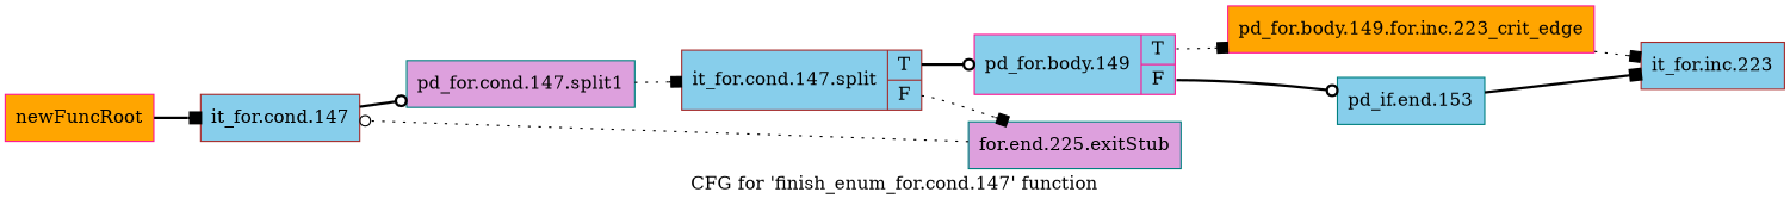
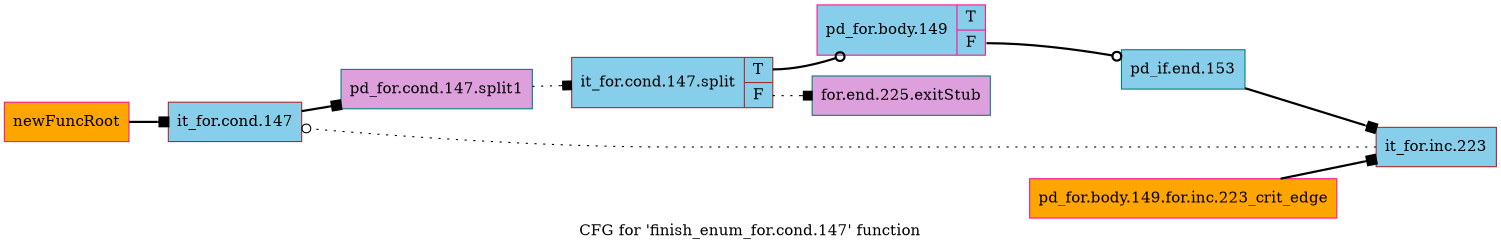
  digraph {
    label="CFG for 'finish_enum_for.cond.147' function"
    rankdir=LR
    node [color=deeppink fillcolor=skyblue shape=record style=filled]
    edge [arrowhead=box style=bold]
    n1 [fillcolor=orange label="{newFuncRoot}"]
    n2 [color=brown label="{it_for.cond.147}"]
    n3 [color=teal fillcolor=plum label="{pd_for.cond.147.split1}"]
    n4 [color=brown label="{it_for.cond.147.split|{<s0>T|<s1>F}}"]
    n5 [color=teal fillcolor=plum label="{for.end.225.exitStub}"]
    n6 [label="{pd_for.body.149|{<s0>T|<s1>F}}"]
    n7 [fillcolor=orange label="{pd_for.body.149.for.inc.223_crit_edge}"]
    n8 [color=teal label="{pd_if.end.153}"]
    n9 [color=brown label="{it_for.inc.223}"]
    n1 -> n2
-   n2 -> n3 [arrowhead=odot]
+   n2 -> n3
    n3 -> n4 [style=dotted]
    n4 -> n5 [style=dotted tailport=s1]
    n4 -> n6 [arrowhead=odot tailport=s0]
-   n6 -> n7 [style=dotted tailport=s0]
    n6 -> n8 [arrowhead=odot tailport=s1]
-   n7 -> n9 [style=dotted]
+   n7 -> n9
    n8 -> n9
-   n5 -> n2 [arrowhead=odot style=dotted]
+   n9 -> n2 [arrowhead=odot style=dotted]
  }
